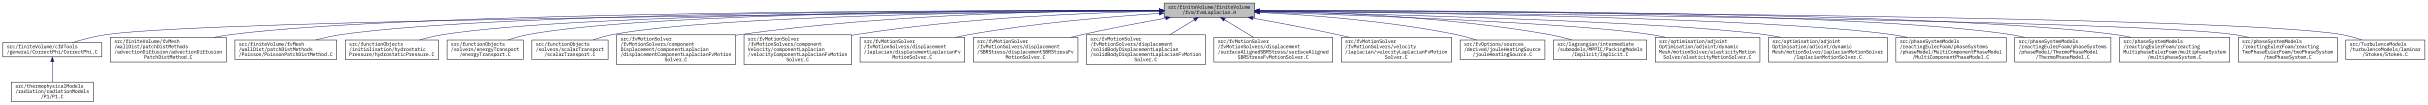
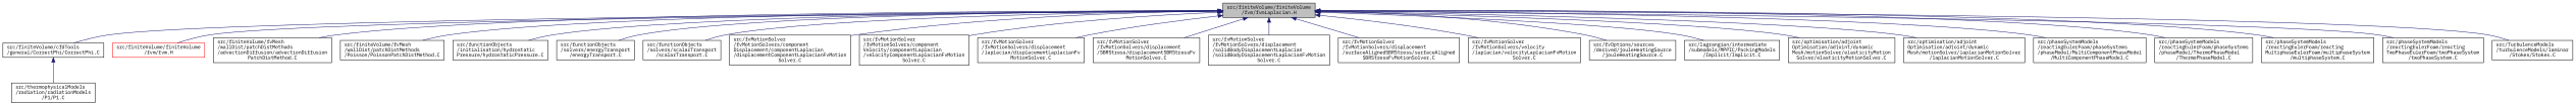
  digraph {
    fontname="IBM Plex Mono"
    node [color=black fontname="IBM Plex Mono" fontsize=10 shape=record]
    edge [color=midnightblue dir=back fontname="IBM Plex Mono" fontsize=10 labelfontname=Helvetica labelfontsize=10 style=solid]
    n1 [fillcolor=grey75 fontcolor=black height=0.2 label="src/finiteVolume/finiteVolume\l/fvm/fvmLaplacian.H" style=filled width=0.4]
    n2 [height=0.2 label="src/finiteVolume/cfdTools\l/general/CorrectPhi/CorrectPhi.C" width=0.4]
+   n3 [color=red height=0.2 label="src/finiteVolume/finiteVolume\l/fvm/fvm.H" width=0.4]
    n4 [height=0.2 label="src/finiteVolume/fvMesh\l/wallDist/patchDistMethods\l/advectionDiffusion/advectionDiffusion\lPatchDistMethod.C" width=0.4]
    n5 [height=0.2 label="src/finiteVolume/fvMesh\l/wallDist/patchDistMethods\l/Poisson/PoissonPatchDistMethod.C" width=0.4]
    n6 [height=0.2 label="src/functionObjects\l/initialisation/hydrostatic\lPressure/hydrostaticPressure.C" width=0.4]
    n7 [height=0.2 label="src/functionObjects\l/solvers/energyTransport\l/energyTransport.C" width=0.4]
    n8 [height=0.2 label="src/functionObjects\l/solvers/scalarTransport\l/scalarTransport.C" width=0.4]
    n9 [height=0.2 label="src/fvMotionSolver\l/fvMotionSolvers/component\lDisplacement/componentLaplacian\l/displacementComponentLaplacianFvMotion\lSolver.C" width=0.4]
    n10 [height=0.2 label="src/fvMotionSolver\l/fvMotionSolvers/component\lVelocity/componentLaplacian\l/velocityComponentLaplacianFvMotion\lSolver.C" width=0.4]
    n11 [height=0.2 label="src/fvMotionSolver\l/fvMotionSolvers/displacement\l/laplacian/displacementLaplacianFv\lMotionSolver.C" width=0.4]
    n12 [height=0.2 label="src/fvMotionSolver\l/fvMotionSolvers/displacement\l/SBRStress/displacementSBRStressFv\lMotionSolver.C" width=0.4]
    n13 [height=0.2 label="src/fvMotionSolver\l/fvMotionSolvers/displacement\l/solidBodyDisplacementLaplacian\l/solidBodyDisplacementLaplacianFvMotion\lSolver.C" width=0.4]
    n14 [height=0.2 label="src/fvMotionSolver\l/fvMotionSolvers/displacement\l/surfaceAlignedSBRStress/surfaceAligned\lSBRStressFvMotionSolver.C" width=0.4]
    n15 [height=0.2 label="src/fvMotionSolver\l/fvMotionSolvers/velocity\l/laplacian/velocityLaplacianFvMotion\lSolver.C" width=0.4]
    n16 [height=0.2 label="src/fvOptions/sources\l/derived/jouleHeatingSource\l/jouleHeatingSource.C" width=0.4]
    n17 [height=0.2 label="src/lagrangian/intermediate\l/submodels/MPPIC/PackingModels\l/Implicit/Implicit.C" width=0.4]
    n18 [height=0.2 label="src/optimisation/adjoint\lOptimisation/adjoint/dynamic\lMesh/motionSolver/elasticityMotion\lSolver/elasticityMotionSolver.C" width=0.4]
    n19 [height=0.2 label="src/optimisation/adjoint\lOptimisation/adjoint/dynamic\lMesh/motionSolver/laplacianMotionSolver\l/laplacianMotionSolver.C" width=0.4]
    n20 [height=0.2 label="src/phaseSystemModels\l/reactingEulerFoam/phaseSystems\l/phaseModel/MultiComponentPhaseModel\l/MultiComponentPhaseModel.C" width=0.4]
    n21 [height=0.2 label="src/phaseSystemModels\l/reactingEulerFoam/phaseSystems\l/phaseModel/ThermoPhaseModel\l/ThermoPhaseModel.C" width=0.4]
    n22 [height=0.2 label="src/phaseSystemModels\l/reactingEulerFoam/reacting\lMultiphaseEulerFoam/multiphaseSystem\l/multiphaseSystem.C" width=0.4]
    n23 [height=0.2 label="src/phaseSystemModels\l/reactingEulerFoam/reacting\lTwoPhaseEulerFoam/twoPhaseSystem\l/twoPhaseSystem.C" width=0.4]
    n24 [height=0.2 label="src/TurbulenceModels\l/turbulenceModels/laminar\l/Stokes/Stokes.C" width=0.4]
    n25 [height=0.2 label="src/thermophysicalModels\l/radiation/radiationModels\l/P1/P1.C" width=0.4]
    n1 -> n2
+   n1 -> n3
    n1 -> n4
    n1 -> n5
    n1 -> n6
    n1 -> n7
    n1 -> n8
    n1 -> n9
    n1 -> n10
    n1 -> n11
    n1 -> n12
    n1 -> n13
    n1 -> n14
    n1 -> n15
    n1 -> n16
    n1 -> n17
    n1 -> n18
    n1 -> n19
    n1 -> n20
    n1 -> n21
    n1 -> n22
    n1 -> n23
    n1 -> n24
    n2 -> n25
  }
